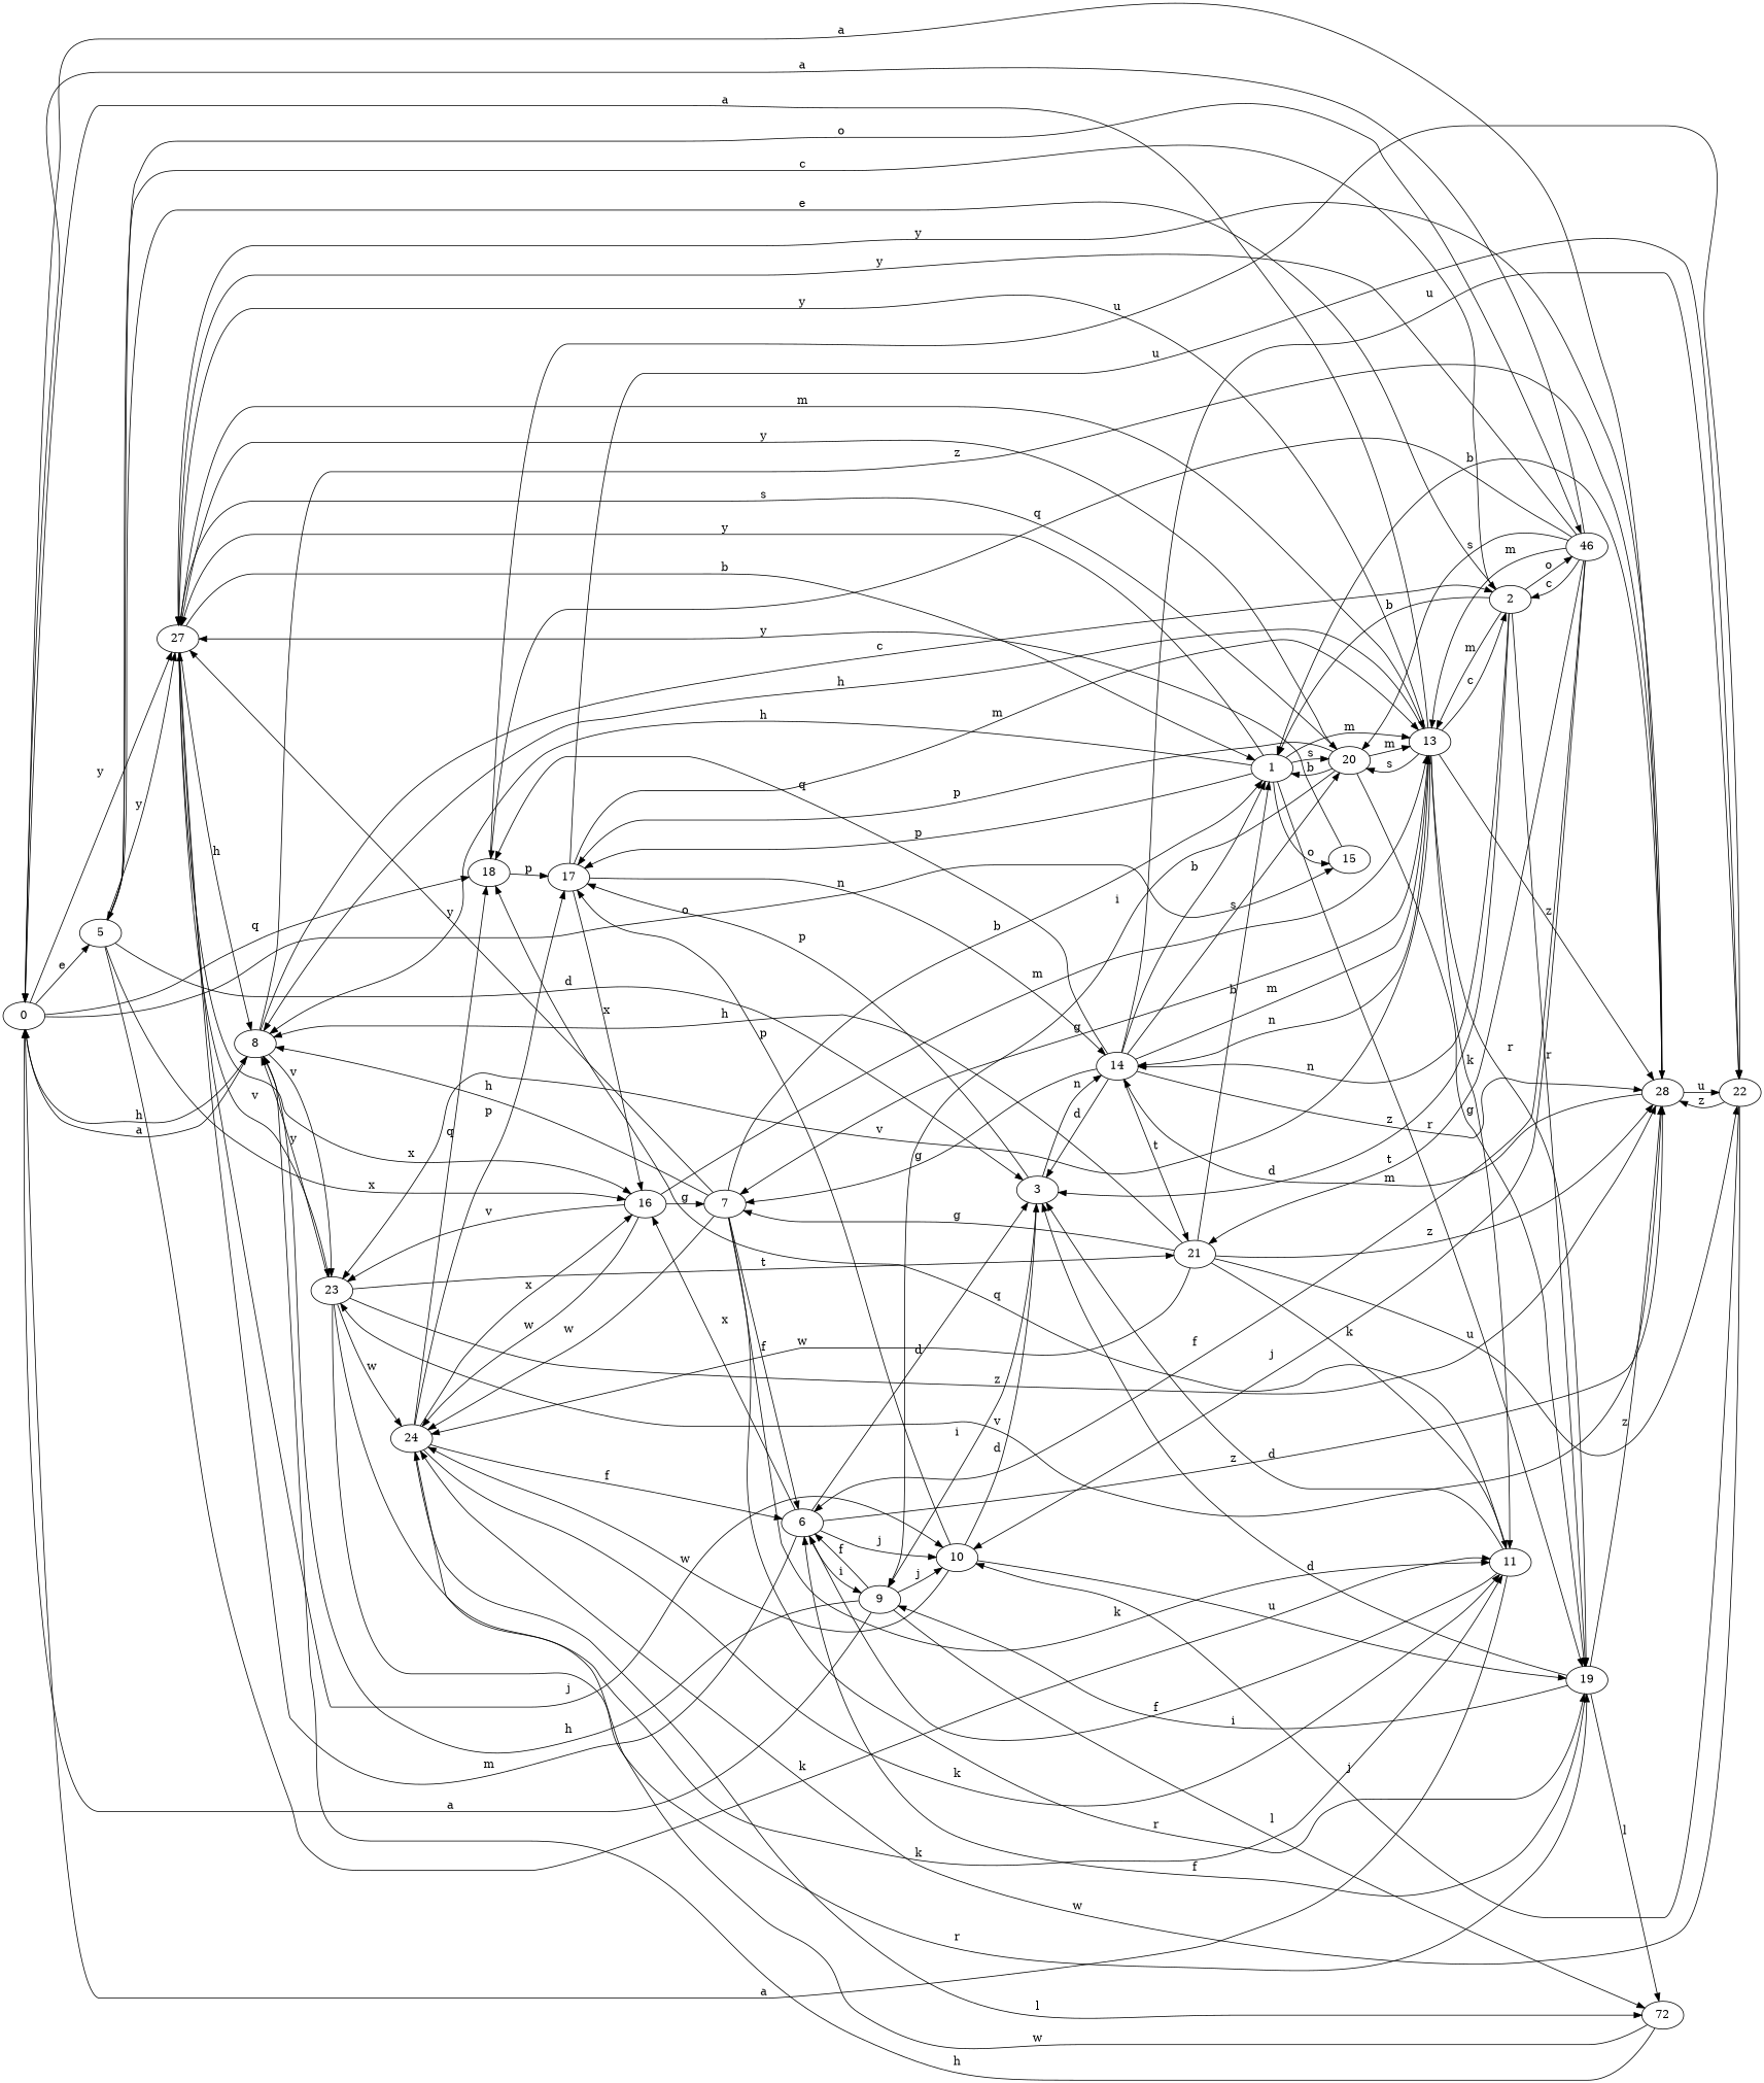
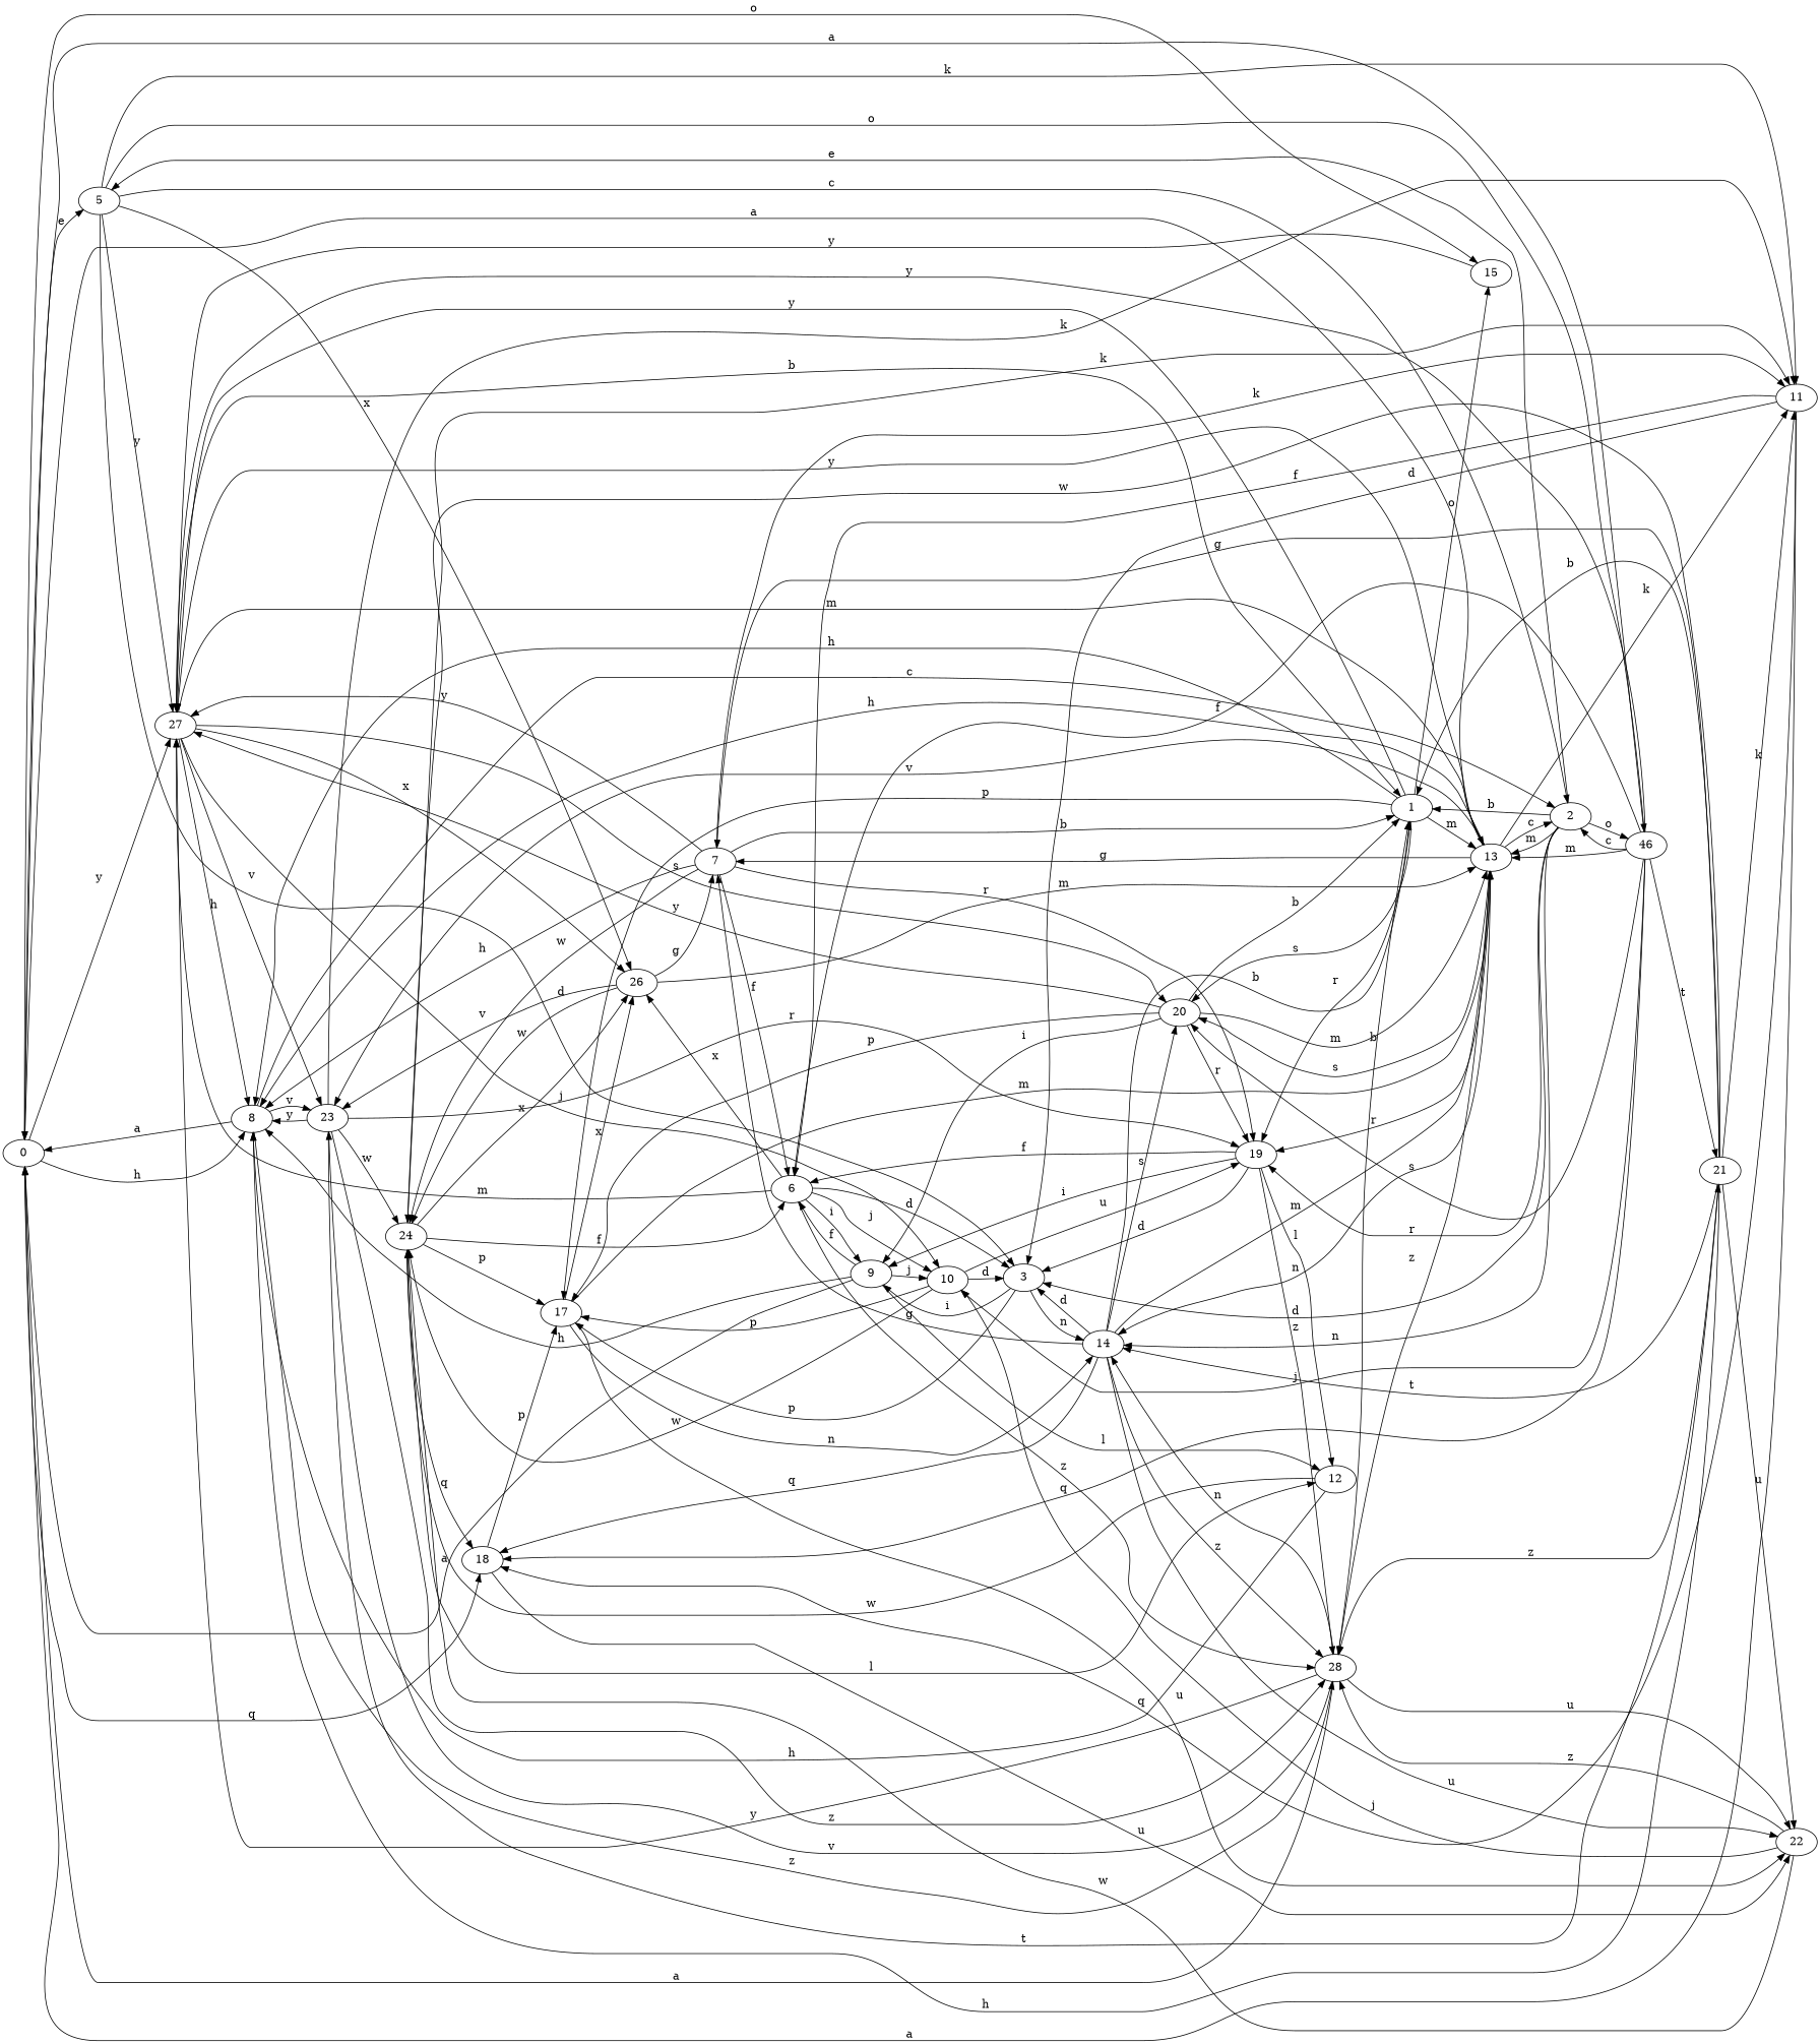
  strict digraph {
    rankdir=LR
    0
    5
    8
    15
    18
    27
    2
    3
    n9 [label=46]
    11
-   26 [label=16]
+   26
    28
    23
    17
    22
    1
    13
    20
    10
    19
    14
    7
    9
    6
-   12 [label=72]
+   12
    21
    24
    0 -> 5 [label=e]
    0 -> 8 [label=h]
    0 -> 15 [label=o]
    0 -> 18 [label=q]
    0 -> 27 [label=y]
    5 -> 27 [label=y]
    5 -> 2 [label=c]
    5 -> 3 [label=d]
    5 -> n9 [label=o]
    5 -> 11 [label=k]
    5 -> 26 [label=x]
    8 -> 0 [label=a]
    8 -> 2 [label=c]
    8 -> 28 [label=z]
    8 -> 23 [label=v]
    15 -> 27 [label=y]
    18 -> 17 [label=p]
    18 -> 22 [label=u]
    27 -> 8 [label=h]
    27 -> 26 [label=x]
    27 -> 23 [label=v]
    27 -> 1 [label=b]
    27 -> 13 [label=m]
    27 -> 20 [label=s]
    27 -> 10 [label=j]
    2 -> 5 [label=e]
    2 -> 3 [label=d]
    2 -> n9 [label=o]
    2 -> 1 [label=b]
    2 -> 13 [label=m]
    2 -> 19 [label=r]
    2 -> 14 [label=n]
    3 -> 17 [label=p]
    3 -> 14 [label=n]
    3 -> 9 [label=i]
    n9 -> 0 [label=a]
    n9 -> 18 [label=q]
    n9 -> 27 [label=y]
    n9 -> 2 [label=c]
    n9 -> 13 [label=m]
    n9 -> 20 [label=s]
    n9 -> 10 [label=j]
    n9 -> 6 [label=f]
    n9 -> 21 [label=t]
    11 -> 0 [label=a]
    11 -> 18 [label=q]
    11 -> 3 [label=d]
    11 -> 6 [label=f]
    26 -> 23 [label=v]
    26 -> 13 [label=m]
    26 -> 7 [label=g]
    26 -> 24 [label=w]
    28 -> 0 [label=a]
    28 -> 27 [label=y]
    28 -> 23 [label=v]
    28 -> 22 [label=u]
    28 -> 1 [label=b]
-   28 -> 14 [label=m]
+   28 -> 14 [label=n]
    23 -> 8 [label=y]
    23 -> 11 [label=k]
    23 -> 28 [label=z]
    23 -> 19 [label=r]
    23 -> 21 [label=t]
    23 -> 24 [label=w]
    17 -> 26 [label=x]
    17 -> 22 [label=u]
    17 -> 13 [label=m]
    17 -> 14 [label=n]
    22 -> 28 [label=z]
    22 -> 10 [label=j]
    22 -> 24 [label=w]
    1 -> 8 [label=h]
    1 -> 15 [label=o]
    1 -> 27 [label=y]
    1 -> 17 [label=p]
    1 -> 13 [label=m]
    1 -> 20 [label=s]
    1 -> 19 [label=r]
    13 -> 0 [label=a]
    13 -> 8 [label=h]
    13 -> 27 [label=y]
    13 -> 2 [label=c]
    13 -> 11 [label=k]
    13 -> 28 [label=z]
    13 -> 23 [label=v]
    13 -> 20 [label=s]
    13 -> 19 [label=r]
    13 -> 14 [label=n]
    13 -> 7 [label=g]
    20 -> 27 [label=y]
    20 -> 17 [label=p]
    20 -> 1 [label=b]
    20 -> 13 [label=m]
-   20 -> 19 [label=g]
+   20 -> 19 [label=r]
    20 -> 9 [label=i]
    10 -> 3 [label=d]
    10 -> 17 [label=p]
    10 -> 19 [label=u]
    10 -> 24 [label=w]
    19 -> 3 [label=d]
    19 -> 28 [label=z]
    19 -> 9 [label=i]
    19 -> 6 [label=f]
    19 -> 12 [label=l]
    14 -> 18 [label=q]
    14 -> 3 [label=d]
    14 -> 28 [label=z]
    14 -> 22 [label=u]
    14 -> 1 [label=b]
    14 -> 13 [label=m]
    14 -> 20 [label=s]
    14 -> 7 [label=g]
-   14 -> 21 [label=t]
+   21 -> 14 [label=t]
    7 -> 8 [label=h]
    7 -> 27 [label=y]
    7 -> 11 [label=k]
    7 -> 1 [label=b]
    7 -> 19 [label=r]
    7 -> 6 [label=f]
    7 -> 24 [label=w]
    9 -> 0 [label=a]
    9 -> 8 [label=h]
    9 -> 10 [label=j]
    9 -> 6 [label=f]
    9 -> 12 [label=l]
    6 -> 27 [label=m]
    6 -> 3 [label=d]
    6 -> 26 [label=x]
    6 -> 28 [label=z]
    6 -> 10 [label=j]
    6 -> 9 [label=i]
    12 -> 8 [label=h]
    12 -> 24 [label=w]
    21 -> 8 [label=h]
    21 -> 11 [label=k]
    21 -> 28 [label=z]
    21 -> 22 [label=u]
    21 -> 1 [label=b]
    21 -> 7 [label=g]
    21 -> 24 [label=w]
    24 -> 18 [label=q]
    24 -> 11 [label=k]
    24 -> 26 [label=x]
    24 -> 17 [label=p]
    24 -> 6 [label=f]
    24 -> 12 [label=l]
  }
